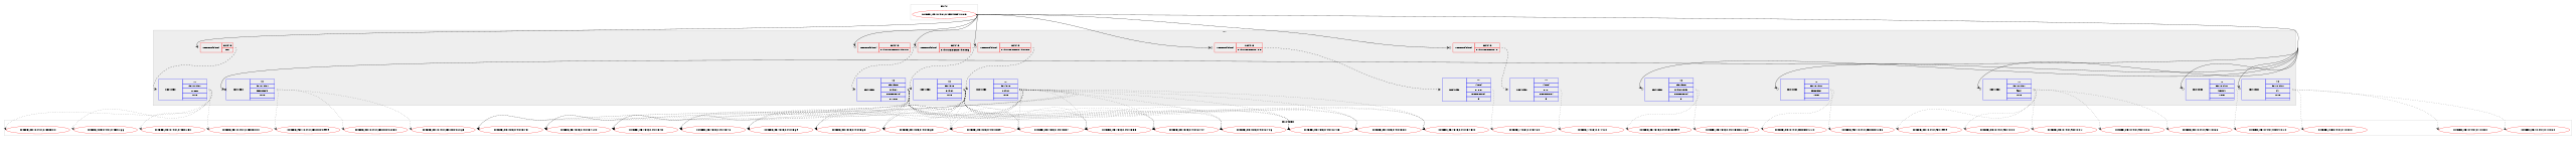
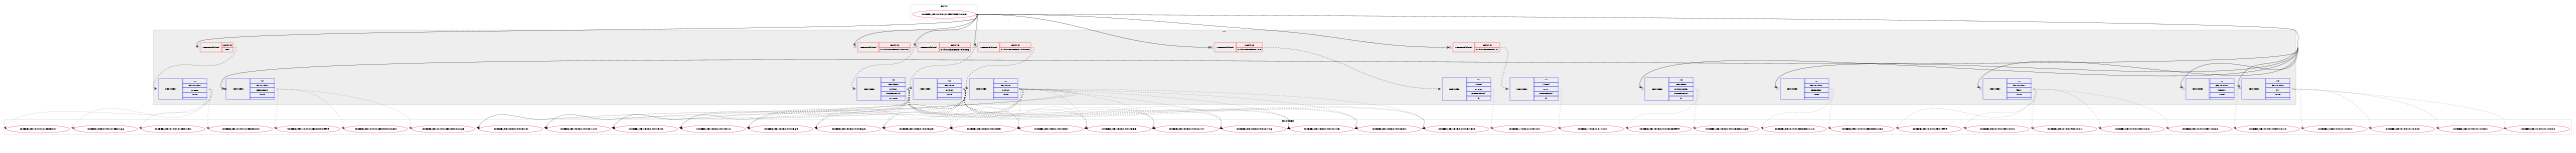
  digraph {
    compound=true
    concentrate=true
    fontname=Helvetica
    fontsize=10
    newrank=true
    rankdir=TB
    ranksep=1.5
    node [color=red fontname=Helvetica fontsize=10]
    edge [arrowhead=vee headport=w style=dotted tailport=e weight=100]
    n1 [label="portage://dev-python/pytest-httpbin-0.2.3" width=4]
    n2 [color=blue label=<<TABLE BORDER="0" CELLBORDER="1" CELLSPACING="0" CELLPADDING="4" WIDTH="220"><TR><TD ROWSPAN="6" CELLPADDING="30">pack_dep</TD></TR><TR><TD WIDTH="110">no</TD></TR><TR><TD>dev-python</TD></TR><TR><TD>pytest</TD></TR><TR><TD>none</TD></TR><TR><TD></TD></TR></TABLE>> shape=none]
    n3 [label=<<TABLE BORDER="0" CELLBORDER="1" CELLSPACING="0" CELLPADDING="4"><TR><TD ROWSPAN="3" CELLPADDING="10">use_conditional</TD></TR><TR><TD>positive</TD></TR><TR><TD>test</TD></TR></TABLE>> shape=none]
    n4 [color=blue label=<<TABLE BORDER="0" CELLBORDER="1" CELLSPACING="0" CELLPADDING="4" WIDTH="220"><TR><TD ROWSPAN="6" CELLPADDING="30">pack_dep</TD></TR><TR><TD WIDTH="110">no</TD></TR><TR><TD>dev-python</TD></TR><TR><TD>setuptools</TD></TR><TR><TD>none</TD></TR><TR><TD></TD></TR></TABLE>> shape=none]
    n5 [color=blue label=<<TABLE BORDER="0" CELLBORDER="1" CELLSPACING="0" CELLPADDING="4" WIDTH="220"><TR><TD ROWSPAN="6" CELLPADDING="30">pack_dep</TD></TR><TR><TD WIDTH="110">no</TD></TR><TR><TD>virtual</TD></TR><TR><TD>pypy</TD></TR><TR><TD>greaterequal</TD></TR><TR><TD>5</TD></TR></TABLE>> shape=none]
    n6 [label=<<TABLE BORDER="0" CELLBORDER="1" CELLSPACING="0" CELLPADDING="4"><TR><TD ROWSPAN="3" CELLPADDING="10">use_conditional</TD></TR><TR><TD>positive</TD></TR><TR><TD>python_targets_pypy</TD></TR></TABLE>> shape=none]
    n7 [color=blue label=<<TABLE BORDER="0" CELLBORDER="1" CELLSPACING="0" CELLPADDING="4" WIDTH="220"><TR><TD ROWSPAN="6" CELLPADDING="30">pack_dep</TD></TR><TR><TD WIDTH="110">no</TD></TR><TR><TD>virtual</TD></TR><TR><TD>pypy3</TD></TR><TR><TD>greaterequal</TD></TR><TR><TD>5</TD></TR></TABLE>> shape=none]
    n8 [label=<<TABLE BORDER="0" CELLBORDER="1" CELLSPACING="0" CELLPADDING="4"><TR><TD ROWSPAN="3" CELLPADDING="10">use_conditional</TD></TR><TR><TD>positive</TD></TR><TR><TD>python_targets_pypy3</TD></TR></TABLE>> shape=none]
    n9 [color=blue label=<<TABLE BORDER="0" CELLBORDER="1" CELLSPACING="0" CELLPADDING="4" WIDTH="220"><TR><TD ROWSPAN="6" CELLPADDING="30">pack_dep</TD></TR><TR><TD WIDTH="110">no</TD></TR><TR><TD>dev-lang</TD></TR><TR><TD>python</TD></TR><TR><TD>greaterequal</TD></TR><TR><TD>2.7.5-r2</TD></TR></TABLE>> shape=none]
    n10 [label=<<TABLE BORDER="0" CELLBORDER="1" CELLSPACING="0" CELLPADDING="4"><TR><TD ROWSPAN="3" CELLPADDING="10">use_conditional</TD></TR><TR><TD>positive</TD></TR><TR><TD>python_targets_python2_7</TD></TR></TABLE>> shape=none]
    n11 [color=blue label=<<TABLE BORDER="0" CELLBORDER="1" CELLSPACING="0" CELLPADDING="4" WIDTH="220"><TR><TD ROWSPAN="6" CELLPADDING="30">pack_dep</TD></TR><TR><TD WIDTH="110">no</TD></TR><TR><TD>dev-lang</TD></TR><TR><TD>python</TD></TR><TR><TD>none</TD></TR><TR><TD></TD></TR></TABLE>> shape=none]
    n12 [label=<<TABLE BORDER="0" CELLBORDER="1" CELLSPACING="0" CELLPADDING="4"><TR><TD ROWSPAN="3" CELLPADDING="10">use_conditional</TD></TR><TR><TD>positive</TD></TR><TR><TD>python_targets_python3_5</TD></TR></TABLE>> shape=none]
    n13 [color=blue label=<<TABLE BORDER="0" CELLBORDER="1" CELLSPACING="0" CELLPADDING="4" WIDTH="220"><TR><TD ROWSPAN="6" CELLPADDING="30">pack_dep</TD></TR><TR><TD WIDTH="110">no</TD></TR><TR><TD>dev-lang</TD></TR><TR><TD>python</TD></TR><TR><TD>none</TD></TR><TR><TD></TD></TR></TABLE>> shape=none]
    n14 [label=<<TABLE BORDER="0" CELLBORDER="1" CELLSPACING="0" CELLPADDING="4"><TR><TD ROWSPAN="3" CELLPADDING="10">use_conditional</TD></TR><TR><TD>positive</TD></TR><TR><TD>python_targets_python3_6</TD></TR></TABLE>> shape=none]
    n15 [color=blue label=<<TABLE BORDER="0" CELLBORDER="1" CELLSPACING="0" CELLPADDING="4" WIDTH="220"><TR><TD ROWSPAN="6" CELLPADDING="30">pack_dep</TD></TR><TR><TD WIDTH="110">no</TD></TR><TR><TD>dev-lang</TD></TR><TR><TD>python-exec</TD></TR><TR><TD>greaterequal</TD></TR><TR><TD>2</TD></TR></TABLE>> shape=none]
    n16 [color=blue label=<<TABLE BORDER="0" CELLBORDER="1" CELLSPACING="0" CELLPADDING="4" WIDTH="220"><TR><TD ROWSPAN="6" CELLPADDING="30">pack_dep</TD></TR><TR><TD WIDTH="110">no</TD></TR><TR><TD>dev-python</TD></TR><TR><TD>decorator</TD></TR><TR><TD>none</TD></TR><TR><TD></TD></TR></TABLE>> shape=none]
    n17 [color=blue label=<<TABLE BORDER="0" CELLBORDER="1" CELLSPACING="0" CELLPADDING="4" WIDTH="220"><TR><TD ROWSPAN="6" CELLPADDING="30">pack_dep</TD></TR><TR><TD WIDTH="110">no</TD></TR><TR><TD>dev-python</TD></TR><TR><TD>flask</TD></TR><TR><TD>none</TD></TR><TR><TD></TD></TR></TABLE>> shape=none]
    n18 [color=blue label=<<TABLE BORDER="0" CELLBORDER="1" CELLSPACING="0" CELLPADDING="4" WIDTH="220"><TR><TD ROWSPAN="6" CELLPADDING="30">pack_dep</TD></TR><TR><TD WIDTH="110">no</TD></TR><TR><TD>dev-python</TD></TR><TR><TD>httpbin</TD></TR><TR><TD>none</TD></TR><TR><TD></TD></TR></TABLE>> shape=none]
    n19 [color=blue label=<<TABLE BORDER="0" CELLBORDER="1" CELLSPACING="0" CELLPADDING="4" WIDTH="220"><TR><TD ROWSPAN="6" CELLPADDING="30">pack_dep</TD></TR><TR><TD WIDTH="110">no</TD></TR><TR><TD>dev-python</TD></TR><TR><TD>six</TD></TR><TR><TD>none</TD></TR><TR><TD></TD></TR></TABLE>> shape=none]
    n20 [label="portage://dev-python/pytest-3.10.1" width=4]
    n21 [label="portage://dev-python/pytest-4.5.0" width=4]
    n22 [label="portage://lang-python/pytest-4.6.6" width=4]
    n23 [label="portage://dev-python/pytest-5.0.1" width=4]
    n24 [label="portage://dev-python/setuptools-40.6.3" width=4]
    n25 [label="portage://dev-python/setuptools-41.5.1" width=4]
    n26 [label="portage://flask-python/setuptools-9999" width=4]
    n27 [label="portage://virtual/pypy-7.2.0" width=4]
    n28 [label="portage://virtual/pypy3-7.2.0" width=4]
    n29 [label="portage://dev-lang/python-2.7.15" width=4]
    n30 [label="portage://dev-lang/python-2.7.16" width=4]
    n31 [label="portage://dev-lang/python-2.7.17" width=4]
    n32 [label="portage://dev-lang/python-3.5.5" width=4]
    n33 [label="portage://dev-lang/python-3.5.7" width=4]
    n34 [label="portage://dev-lang/python-3.5.9" width=4]
    n35 [label="portage://dev-lang/python-3.6.5" width=4]
    n36 [label="portage://dev-lang/python-3.6.8" width=4]
    n37 [label="portage://dev-lang/python-3.6.9" width=4]
    n38 [label="portage://dev-lang/python-3.7.2" width=4]
    n39 [label="portage://dev-lang/python-3.7.3" width=4]
    n40 [label="portage://dev-lang/python-3.7.4-r1" width=4]
    n41 [label="portage://dev-lang/python-3.7.5" width=4]
    n42 [label="portage://dev-lang/python-3.7.5-r1" width=4]
    n43 [label="portage://dev-lang/python-3.8.0" width=4]
    n44 [label="portage://dev-lang/python-exec-2.4.6-r1" width=4]
    n45 [label="portage://dev-lang/python-exec-9999" width=4]
    n46 [label="portage://flask-python/decorator-4.3.2" width=4]
    n47 [label="portage://dev-python/decorator-4.4.0" width=4]
    n48 [label="portage://dev-python/flask-0.12.2" width=4]
    n49 [label="portage://dev-python/flask-1.0.2" width=4]
    n50 [label="portage://dev-python/flask-1.0.4" width=4]
    n51 [label="portage://dev-python/flask-1.1.1" width=4]
    n52 [label="portage://dev-python/flask-9999" width=4]
    n53 [label="portage://dev-python/httpbin-0.4.1" width=4]
+   n54 [label="portage://dev-python/six-1.10.0" width=4]
    n55 [label="portage://use-python/six-1.11.0" width=4]
    n56 [label="portage://dev-python/six-1.12.0" width=4]
    n57 [label="portage://dev-python/six-1.13.0" width=4]
    subgraph cluster_1 {
      color=gray
      label=<<i>ebuild</i>>
      rank=same
      n1
    }
    subgraph cluster_2 {
      color=gray
      label=<<i>dependencies</i>>
      subgraph cluster_3 {
        color=gray
        fillcolor="#eeeeee"
        label=<<i>compile</i>>
        style=filled
        subgraph sub_4 {
          color=gray
          fillcolor="#eeeeee"
          label=<<i>compile</i>>
          style=filled
          n3
          subgraph sub_5 {
            color=gray
            fillcolor="#eeeeee"
            label=<<i>compile</i>>
            style=filled
            n2
          }
        }
        subgraph sub_6 {
          color=gray
          fillcolor="#eeeeee"
          label=<<i>compile</i>>
          style=filled
          n4
        }
      }
      subgraph cluster_7 {
        color=gray
        fillcolor="#eeeeee"
        label=<<i>compile and run</i>>
        style=filled
        subgraph sub_8 {
          color=gray
          fillcolor="#eeeeee"
          label=<<i>compile and run</i>>
          style=filled
          n6
          subgraph sub_9 {
            color=gray
            fillcolor="#eeeeee"
            label=<<i>compile and run</i>>
            style=filled
            n5
          }
        }
        subgraph sub_10 {
          color=gray
          fillcolor="#eeeeee"
          label=<<i>compile and run</i>>
          style=filled
          n8
          subgraph sub_11 {
            color=gray
            fillcolor="#eeeeee"
            label=<<i>compile and run</i>>
            style=filled
            n7
          }
        }
        subgraph sub_12 {
          color=gray
          fillcolor="#eeeeee"
          label=<<i>compile and run</i>>
          style=filled
          n10
          subgraph sub_13 {
            color=gray
            fillcolor="#eeeeee"
            label=<<i>compile and run</i>>
            style=filled
            n9
          }
        }
        subgraph sub_14 {
          color=gray
          fillcolor="#eeeeee"
          label=<<i>compile and run</i>>
          style=filled
          n12
          subgraph sub_15 {
            color=gray
            fillcolor="#eeeeee"
            label=<<i>compile and run</i>>
            style=filled
            n11
          }
        }
        subgraph sub_16 {
          color=gray
          fillcolor="#eeeeee"
          label=<<i>compile and run</i>>
          style=filled
          n14
          subgraph sub_17 {
            color=gray
            fillcolor="#eeeeee"
            label=<<i>compile and run</i>>
            style=filled
            n13
          }
        }
        subgraph sub_18 {
          color=gray
          fillcolor="#eeeeee"
          label=<<i>compile and run</i>>
          style=filled
          n15
        }
        subgraph sub_19 {
          color=gray
          fillcolor="#eeeeee"
          label=<<i>compile and run</i>>
          style=filled
          n16
        }
        subgraph sub_20 {
          color=gray
          fillcolor="#eeeeee"
          label=<<i>compile and run</i>>
          style=filled
          n17
        }
        subgraph sub_21 {
          color=gray
          fillcolor="#eeeeee"
          label=<<i>compile and run</i>>
          style=filled
          n18
        }
        subgraph sub_22 {
          color=gray
          fillcolor="#eeeeee"
          label=<<i>compile and run</i>>
          style=filled
          n19
        }
      }
      subgraph cluster_23 {
        color=gray
        fillcolor="#eeeeee"
        label=<<i>run</i>>
        style=filled
      }
    }
    subgraph cluster_24 {
      color=gray
      label=<<i>candidates</i>>
      rank=same
      subgraph sub_25 {
        color=black
        label=<<i>candidates</i>>
        nodesep=1
        rank=same
        n20
        n21
        n22
        n23
      }
      subgraph sub_26 {
        color=black
        label=<<i>candidates</i>>
        nodesep=1
        rank=same
        n24
        n25
        n26
      }
      subgraph sub_27 {
        color=black
        label=<<i>candidates</i>>
        nodesep=1
        rank=same
        n27
      }
      subgraph sub_28 {
        color=black
        label=<<i>candidates</i>>
        nodesep=1
        rank=same
        n28
      }
      subgraph sub_29 {
        color=black
        label=<<i>candidates</i>>
        nodesep=1
        rank=same
        n29
        n30
        n31
        n32
        n33
        n34
        n35
        n36
        n37
        n38
        n39
        n40
        n41
        n42
        n43
      }
      subgraph sub_30 {
        color=black
        label=<<i>candidates</i>>
        nodesep=1
        rank=same
        n29
        n30
        n31
        n32
        n33
        n34
        n35
        n36
        n37
        n38
        n39
        n40
        n41
        n42
        n43
      }
      subgraph sub_31 {
        color=black
        label=<<i>candidates</i>>
        nodesep=1
        rank=same
        n29
        n30
        n31
        n32
        n33
        n34
        n35
        n36
        n37
        n38
        n39
        n40
        n41
        n42
        n43
      }
      subgraph sub_32 {
        color=black
        label=<<i>candidates</i>>
        nodesep=1
        rank=same
        n44
        n45
      }
      subgraph sub_33 {
        color=black
        label=<<i>candidates</i>>
        nodesep=1
        rank=same
        n46
        n47
      }
      subgraph sub_34 {
        color=black
        label=<<i>candidates</i>>
        nodesep=1
        rank=same
        n48
        n49
        n50
        n51
        n52
      }
      subgraph sub_35 {
        color=black
        label=<<i>candidates</i>>
        nodesep=1
        rank=same
        n53
      }
      subgraph sub_36 {
        color=black
        label=<<i>candidates</i>>
        nodesep=1
        rank=same
+       n54
        n55
        n56
        n57
      }
    }
    n1 -> n3 [style=solid weight=20]
    n1 -> n4 [style=solid weight=20]
    n1 -> n6 [arrowhead=odotvee style=solid weight=20]
    n1 -> n8 [arrowhead=odotvee style=solid weight=20]
    n1 -> n10 [arrowhead=odotvee style=solid weight=20]
    n1 -> n12 [arrowhead=odotvee style=solid weight=20]
    n1 -> n14 [arrowhead=odotvee style=solid weight=20]
    n1 -> n15 [arrowhead=odotvee style=solid weight=20]
    n1 -> n16 [arrowhead=odotvee style=solid weight=20]
    n1 -> n17 [arrowhead=odotvee style=solid weight=20]
    n1 -> n18 [arrowhead=odotvee style=solid weight=20]
    n1 -> n19 [arrowhead=odotvee style=solid weight=20]
    n2 -> n20
    n2 -> n21
    n2 -> n22
    n2 -> n23
    n3 -> n2 [style=dashed weight=20]
    n4 -> n24
    n4 -> n25
    n4 -> n26
    n5 -> n27
    n6 -> n5 [style=dashed weight=20]
    n7 -> n28
    n8 -> n7 [style=dashed weight=20]
    n9 -> n29
    n9 -> n30
    n9 -> n31
    n9 -> n32
    n9 -> n33
    n9 -> n34
    n9 -> n35
    n9 -> n36
    n9 -> n37
    n9 -> n38
    n9 -> n39
    n9 -> n40
    n9 -> n41
    n9 -> n42
    n9 -> n43
    n10 -> n9 [style=dashed weight=20]
    n11 -> n29
    n11 -> n30
    n11 -> n31
    n11 -> n32
    n11 -> n33
    n11 -> n34
    n11 -> n35
    n11 -> n36
    n11 -> n37
    n11 -> n38
    n11 -> n39
    n11 -> n40
    n11 -> n41
    n11 -> n42
    n11 -> n43
    n12 -> n11 [style=dashed weight=20]
    n13 -> n29
    n13 -> n30
    n13 -> n31
    n13 -> n32
    n13 -> n33
    n13 -> n34
    n13 -> n35
    n13 -> n36
    n13 -> n37
    n13 -> n38
    n13 -> n39
    n13 -> n40
    n13 -> n41
    n13 -> n42
    n13 -> n43
    n14 -> n13 [style=dashed weight=20]
    n15 -> n44
    n15 -> n45
    n16 -> n46
    n16 -> n47
    n17 -> n48
    n17 -> n49
    n17 -> n50
    n17 -> n51
    n17 -> n52
    n18 -> n53
+   n19 -> n54
    n19 -> n55
    n19 -> n56
    n19 -> n57
  }
